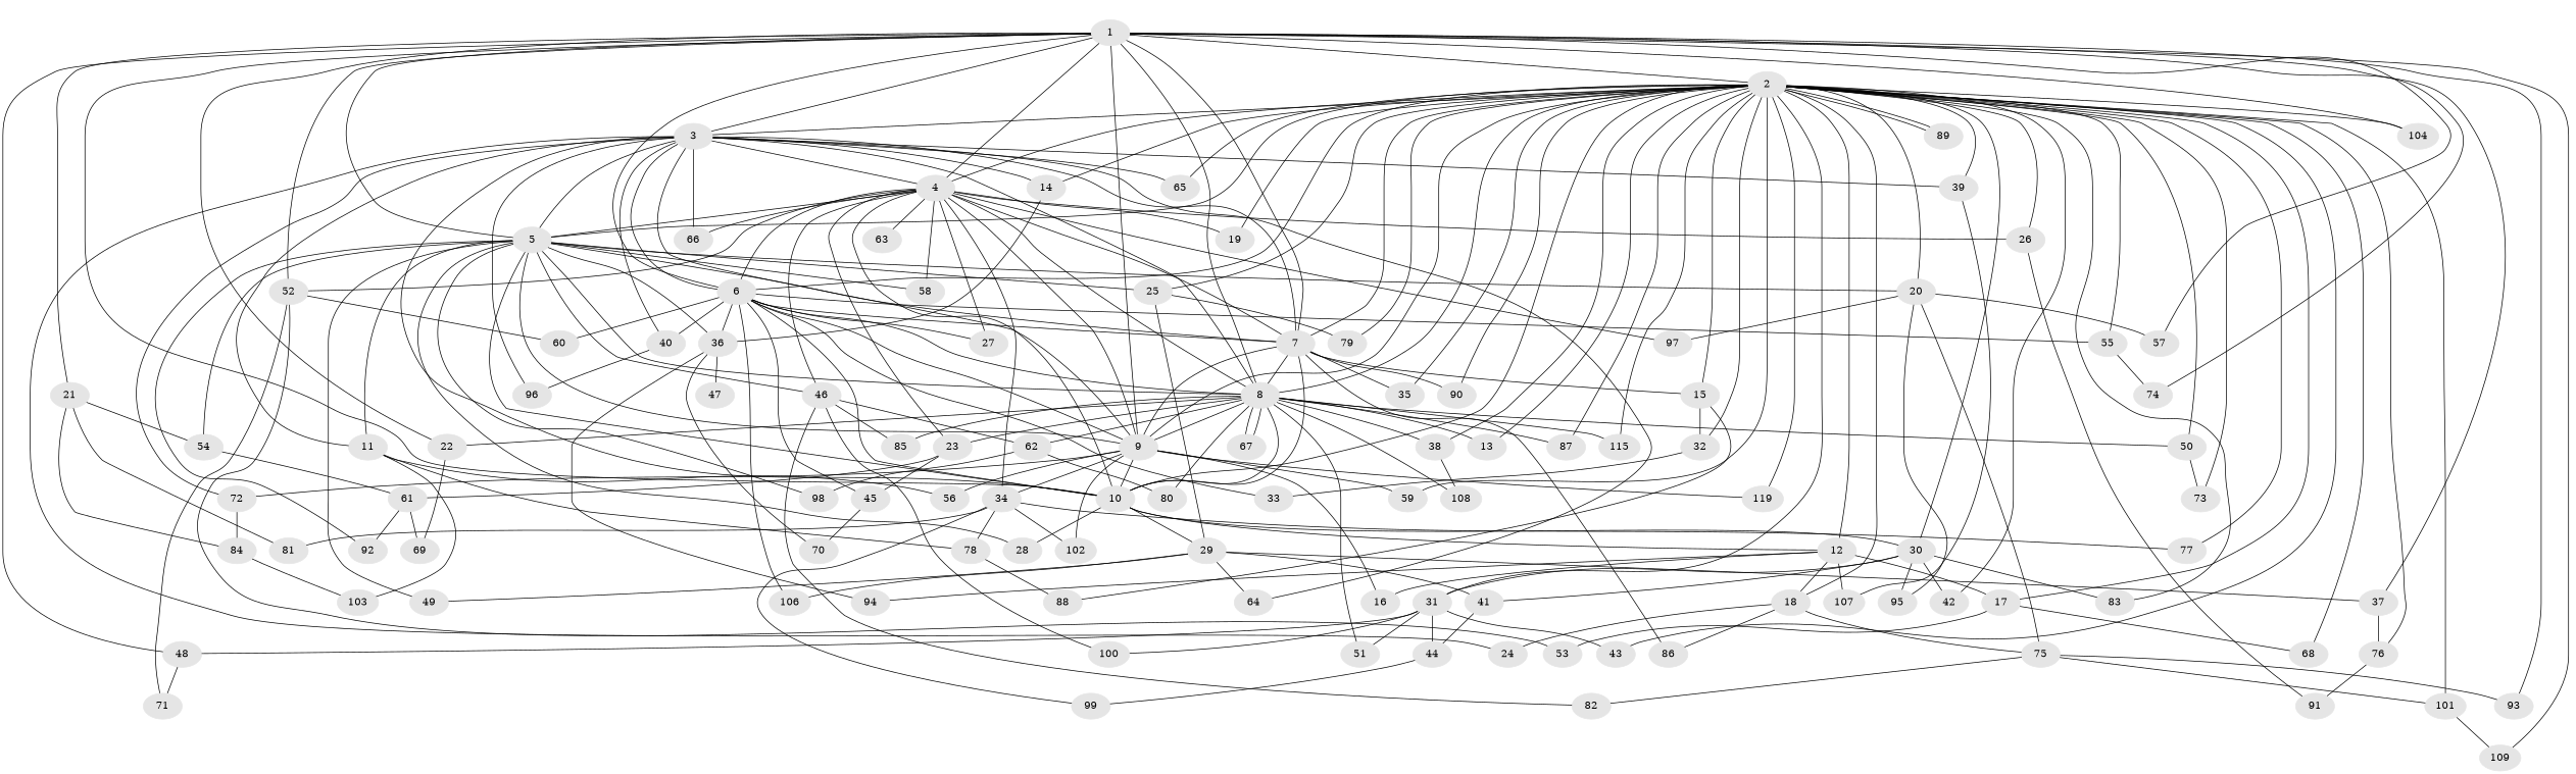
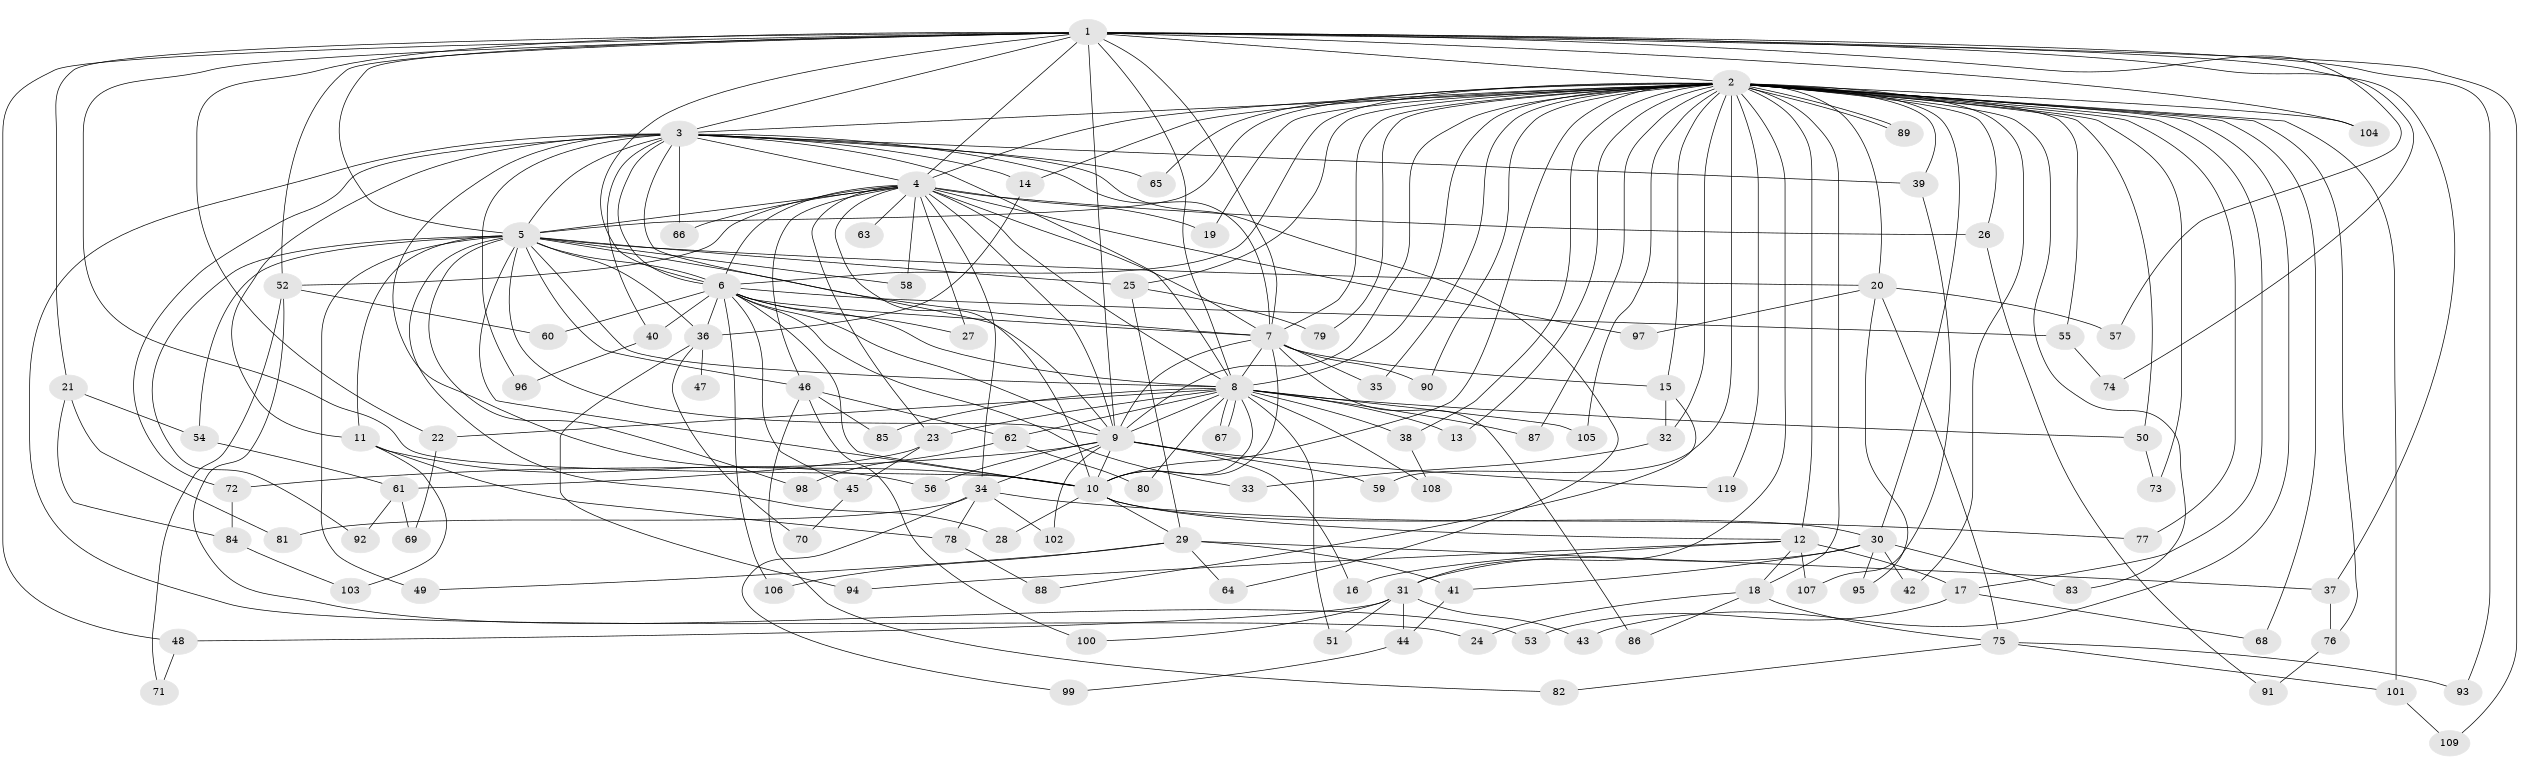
  graph {
    node [color=gray90 style=filled]
    1
    2
    3
    4
    5
    6
    7
    8
    9
    10
    21
    22
    37
    48
    52
    57
    74
    93
    104
    109
    12
    13
    14
    15
    17
    18
    19
    20
    25
    26
    30
    31
    32
    35
    38
    39
    42
    43
    50
    55
    59
    65
    68
    73
    76
    77
    79
    83
    87
    89
    90
    101
-   105 [label=115]
+   105
    n54 [label=119]
    11
    24
    40
    64
    66
    72
    96
    23
    27
    34
    46
    58
    63
    97
    28
    36
    49
    54
    92
    98
    33
    45
    60
    106
    86
    51
    62
    67
    80
    85
    108
    16
    56
    102
    29
    81
    84
    69
    71
    53
    94
    107
    88
    75
    95
    91
    41
    44
    100
    78
    103
    61
    99
    82
    47
    70
    1 -- 2
    1 -- 3
    1 -- 4
    1 -- 5
    1 -- 6
    1 -- 7
    1 -- 8
    1 -- 9
    1 -- 10
    1 -- 21
    1 -- 22
    1 -- 37
    1 -- 48
    1 -- 52
    1 -- 57
    1 -- 74
    1 -- 93
    1 -- 104
    1 -- 109
    2 -- 3
    2 -- 4
    2 -- 5
    2 -- 6
    2 -- 7
    2 -- 8
    2 -- 9
    2 -- 10
    2 -- 104
    2 -- 12
    2 -- 13
    2 -- 14
    2 -- 15
    2 -- 17
    2 -- 18
    2 -- 19
    2 -- 20
    2 -- 25
    2 -- 26
    2 -- 30
    2 -- 31
    2 -- 32
    2 -- 35
    2 -- 38
    2 -- 39
    2 -- 42
    2 -- 43
    2 -- 50
    2 -- 55
    2 -- 59
    2 -- 65
    2 -- 68
    2 -- 73
    2 -- 76
    2 -- 77
    2 -- 79
    2 -- 83
    2 -- 87
    2 -- 89
    2 -- 89
    2 -- 90
    2 -- 101
    2 -- 105
    2 -- n54
    3 -- 4
    3 -- 5
    3 -- 6
    3 -- 7
    3 -- 8
    3 -- 9
    3 -- 10
    3 -- 14
    3 -- 39
    3 -- 65
    3 -- 11
    3 -- 24
    3 -- 40
    3 -- 64
    3 -- 66
    3 -- 72
    3 -- 96
    4 -- 5
    4 -- 6
    4 -- 7
    4 -- 8
    4 -- 9
    4 -- 10
    4 -- 52
    4 -- 19
    4 -- 26
    4 -- 66
    4 -- 23
    4 -- 27
    4 -- 34
    4 -- 46
    4 -- 58
    4 -- 63
    4 -- 97
+   5 -- 6
    5 -- 7
    5 -- 8
    5 -- 9
    5 -- 10
    5 -- 20
    5 -- 25
    5 -- 11
    5 -- 46
    5 -- 58
    5 -- 28
    5 -- 36
    5 -- 49
    5 -- 54
    5 -- 92
    5 -- 98
    6 -- 7
    6 -- 8
    6 -- 9
    6 -- 10
    6 -- 55
    6 -- 40
    6 -- 27
    6 -- 36
    6 -- 33
    6 -- 45
    6 -- 60
    6 -- 106
    7 -- 8
    7 -- 9
    7 -- 10
    7 -- 15
    7 -- 35
    7 -- 90
    7 -- 86
    8 -- 9
    8 -- 10
    8 -- 22
    8 -- 13
    8 -- 38
    8 -- 50
    8 -- 87
    8 -- 105
    8 -- 23
    8 -- 51
    8 -- 62
    8 -- 67
    8 -- 67
    8 -- 80
    8 -- 85
    8 -- 108
    9 -- 10
    9 -- 59
    9 -- n54
    9 -- 72
    9 -- 34
    9 -- 16
    9 -- 56
    9 -- 102
    10 -- 12
    10 -- 30
    10 -- 28
    10 -- 29
    21 -- 54
    21 -- 81
    21 -- 84
    22 -- 69
    37 -- 76
    48 -- 71
    52 -- 60
    52 -- 71
    52 -- 53
    12 -- 17
    12 -- 18
    12 -- 16
    12 -- 94
    12 -- 107
    14 -- 36
    15 -- 32
    15 -- 88
    17 -- 68
    17 -- 53
    18 -- 24
    18 -- 86
    18 -- 75
    20 -- 57
    20 -- 97
    20 -- 75
    20 -- 95
    25 -- 79
    25 -- 29
    26 -- 91
    30 -- 31
    30 -- 42
    30 -- 83
    30 -- 95
    30 -- 41
    31 -- 48
    31 -- 43
    31 -- 51
    31 -- 44
    31 -- 100
    32 -- 33
    38 -- 108
    39 -- 107
    50 -- 73
    55 -- 74
    76 -- 91
    101 -- 109
    11 -- 56
    11 -- 78
    11 -- 103
    40 -- 96
    72 -- 84
    23 -- 45
    23 -- 61
    34 -- 77
    34 -- 102
    34 -- 81
    34 -- 78
    34 -- 99
    46 -- 62
    46 -- 85
    46 -- 100
    46 -- 82
    36 -- 94
    36 -- 47
    36 -- 70
    54 -- 61
    45 -- 70
    62 -- 98
    62 -- 80
    29 -- 37
    29 -- 64
    29 -- 49
    29 -- 106
    29 -- 41
    84 -- 103
    75 -- 93
    75 -- 101
    75 -- 82
    41 -- 44
    44 -- 99
    78 -- 88
    61 -- 92
    61 -- 69
  }
